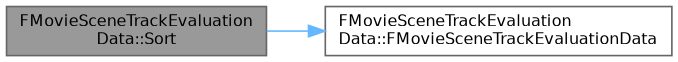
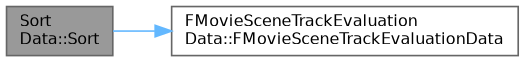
  digraph {
    rankdir=LR
    node [fontname=Helvetica fontsize=10 shape=box style=filled]
-   n1 [color=gray40 fillcolor=grey60 fontcolor=black height=0.2 label="FMovieSceneTrackEvaluation\lData::Sort" width=0.4]
+   n1 [color=gray40 fillcolor=grey60 fontcolor=black height=0.2 label="Sort\lData::Sort" width=0.4]
    n2 [color=grey40 fillcolor=white height=0.2 label="FMovieSceneTrackEvaluation\lData::FMovieSceneTrackEvaluationData" width=0.4]
    n1 -> n2 [color=steelblue1 fontname=Helvetica fontsize=10 labelfontname=Helvetica labelfontsize=10 style=solid]
  }
